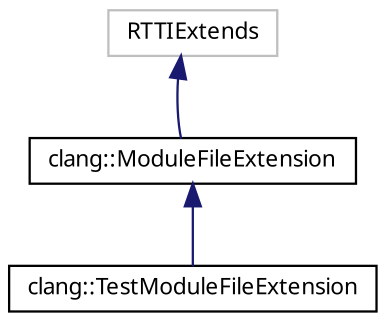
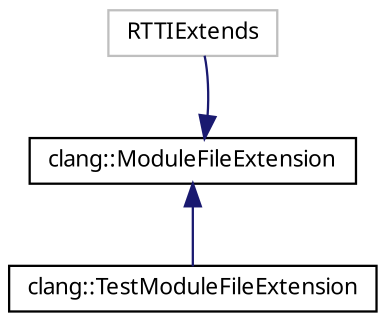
  digraph {
    fontname="Noto Sans"
    rankdir=TB
    node [color=black fontname="Noto Sans" fontsize=10 shape=record]
    edge [color=midnightblue dir=back fontname="Noto Sans" fontsize=10 labelfontname=Helvetica labelfontsize=10 style=solid]
    n1 [color=grey75 height=0.2 label=RTTIExtends width=0.4]
    n2 [height=0.2 label="clang::ModuleFileExtension" width=0.4]
    n3 [height=0.2 label="clang::TestModuleFileExtension" width=0.4]
-   n1 -> n2
+   n2 -> n1
    n2 -> n3
  }
